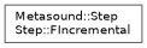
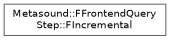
  digraph {
    rankdir=LR
-   n1 [color=grey40 fillcolor=white fontname=Helvetica fontsize=10 height=0.2 label="Metasound::Step\lStep::FIncremental" shape=box style=filled width=0.4]
+   n1 [color=grey40 fillcolor=white fontname=Helvetica fontsize=10 height=0.2 label="Metasound::FFrontendQuery\lStep::FIncremental" shape=box style=filled width=0.4]
  }
